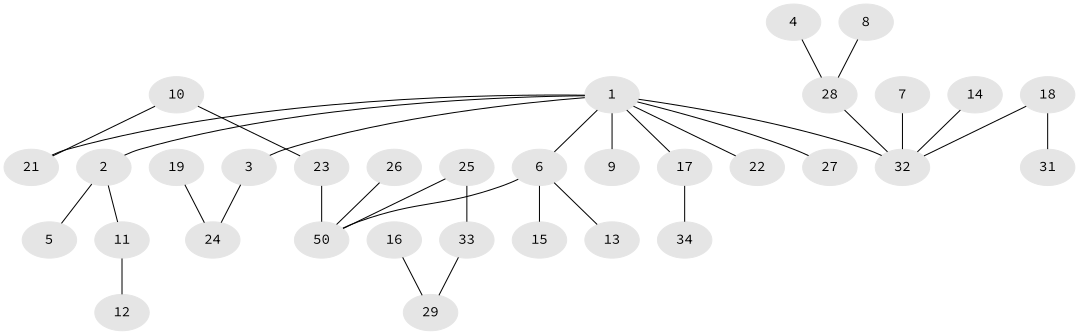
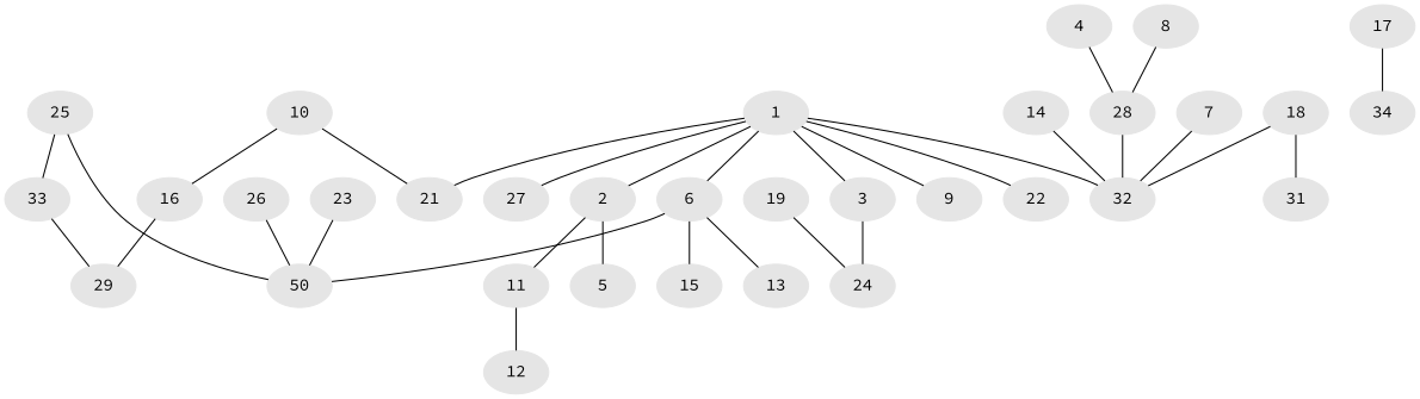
  graph {
    fontname="Source Code Pro"
    node [color=gray90 fontname="Source Code Pro" style=filled]
    edge [fontname="Source Code Pro" weight=1.0]
    1
    2
    3
    6
    9
    17
    21
    22
    27
    32
    5
    11
    24
    13
    15
    n16 [label=50]
    34
    12
    4
    28
    7
    8
    10
    16
    29
    14
    18
    31
    19
    23
    25
    33
    26
    1 -- 2
    1 -- 3
    1 -- 6
    1 -- 9
-   1 -- 17
    1 -- 21
    1 -- 22
    1 -- 27
    1 -- 32
    2 -- 5
    2 -- 11
    3 -- 24
    6 -- 13
    6 -- 15
    6 -- n16
    17 -- 34
    11 -- 12
    4 -- 28
    28 -- 32 [weight=2.0]
    7 -- 32
    8 -- 28
    10 -- 21
-   10 -- 23
+   10 -- 16
    16 -- 29
    14 -- 32
    18 -- 32
    18 -- 31
    19 -- 24
    23 -- n16
    25 -- n16
    25 -- 33
    33 -- 29
    26 -- n16
  }
